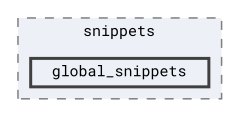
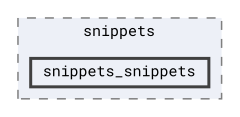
  digraph {
    compound=true
    fontname="Roboto Mono"
-   n1 [color=grey25 fillcolor="#edf0f7" fontname="Roboto Mono" fontsize=10 height=0.2 label=global_snippets shape=box style="filled,bold" width=0.4]
+   n1 [color=grey25 fillcolor="#edf0f7" fontname="Roboto Mono" fontsize=10 height=0.2 label=snippets_snippets shape=box style="filled,bold" width=0.4]
    subgraph cluster_1 {
      bgcolor="#edf0f7"
      fontsize=10
      label=snippets
      pencolor=grey50
      style="filled,dashed"
      n1
    }
  }
